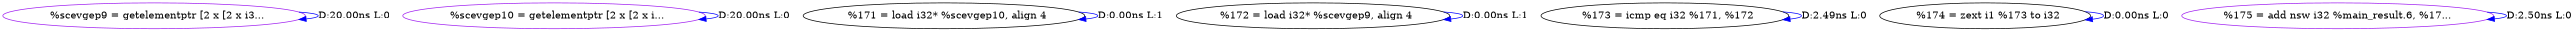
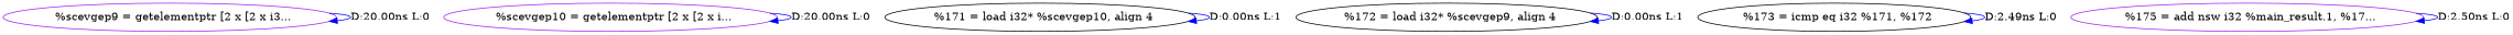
  digraph {
    node [color=black]
    edge [arrowhead=normal color=blue]
    n1 [color=purple label="  %scevgep9 = getelementptr [2 x [2 x i3..."]
    n2 [color=purple label="  %scevgep10 = getelementptr [2 x [2 x i..."]
    n3 [label="  %171 = load i32* %scevgep10, align 4"]
    n4 [label="  %172 = load i32* %scevgep9, align 4"]
    n5 [label="  %173 = icmp eq i32 %171, %172"]
-   n6 [label="  %174 = zext i1 %173 to i32"]
-   n7 [color=purple label="%175 = add nsw i32 %main_result.6, %17..."]
+   n7 [color=purple label="  %175 = add nsw i32 %main_result.1, %17..."]
    n1 -> n1 [label="D:20.00ns L:0"]
    n2 -> n2 [label="D:20.00ns L:0"]
    n3 -> n3 [label="D:0.00ns L:1"]
    n4 -> n4 [label="D:0.00ns L:1"]
    n5 -> n5 [label="D:2.49ns L:0"]
-   n6 -> n6 [label="D:0.00ns L:0"]
    n7 -> n7 [label="D:2.50ns L:0"]
  }
